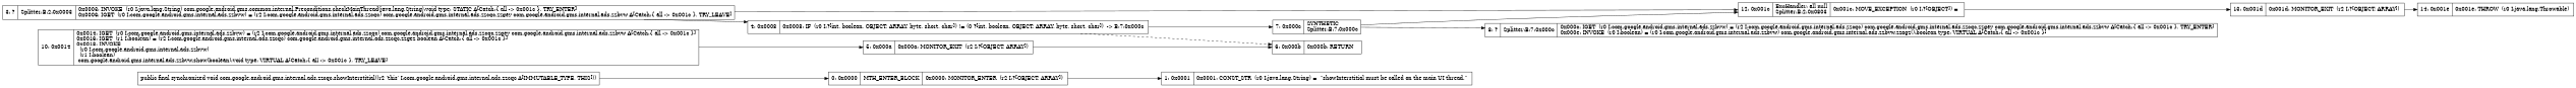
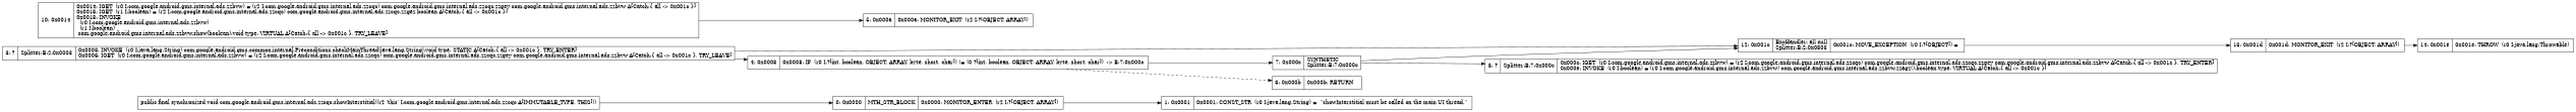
  digraph {
    rankdir=LR
    node [shape=record]
-   n1 [label="{0\:\ 0x0000|MTH_ENTER_BLOCK\l|0x0000: MONITOR_ENTER  (r2 I:?[OBJECT, ARRAY]) \l}"]
+   n1 [label="{0\:\ 0x0000|MTH_STR_BLOCK\l|0x0000: MONITOR_ENTER  (r2 I:?[OBJECT, ARRAY]) \l}"]
    n2 [label="{1\:\ 0x0001|0x0001: CONST_STR  (r0 I:java.lang.String) =  \"showInterstitial must be called on the main UI thread.\" \l}"]
    n3 [label="{3\:\ ?|Splitter:B:2:0x0003\l|0x0003: INVOKE  (r0 I:java.lang.String) com.google.android.gms.common.internal.Preconditions.checkMainThread(java.lang.String):void type: STATIC A[Catch:\{ all \-\> 0x001c \}, TRY_ENTER]\l0x0006: IGET  (r0 I:com.google.android.gms.internal.ads.zzbvw) = (r2 I:com.google.android.gms.internal.ads.zzcqc) com.google.android.gms.internal.ads.zzcqc.zzgey com.google.android.gms.internal.ads.zzbvw A[Catch:\{ all \-\> 0x001c \}, TRY_LEAVE]\l}"]
    n4 [label="{12\:\ 0x001c|ExcHandler: all null\lSplitter:B:2:0x0803\l|0x001c: MOVE_EXCEPTION  (r0 I:?[OBJECT]) =  \l}"]
    n5 [label="{4\:\ 0x0008|0x0008: IF  (r0 I:?[int, boolean, OBJECT, ARRAY, byte, short, char]) != (0 ?[int, boolean, OBJECT, ARRAY, byte, short, char])  \-\> B:7:0x000c \l}"]
    n6 [label="{13\:\ 0x001d|0x001d: MONITOR_EXIT  (r2 I:?[OBJECT, ARRAY]) \l}"]
    n7 [label="{7\:\ 0x000c|SYNTHETIC\lSplitter:B:7:0x000c\l}"]
    n8 [label="{6\:\ 0x000b|0x000b: RETURN   \l}"]
    n9 [label="{5\:\ 0x000a|0x000a: MONITOR_EXIT  (r2 I:?[OBJECT, ARRAY]) \l}"]
    n10 [label="{8\:\ ?|Splitter:B:7:0x000c\l|0x000c: IGET  (r0 I:com.google.android.gms.internal.ads.zzbvw) = (r2 I:com.google.android.gms.internal.ads.zzcqc) com.google.android.gms.internal.ads.zzcqc.zzgey com.google.android.gms.internal.ads.zzbvw A[Catch:\{ all \-\> 0x001c \}, TRY_ENTER]\l0x000e: INVOKE  (r0 I:boolean) = (r0 I:com.google.android.gms.internal.ads.zzbvw) com.google.android.gms.internal.ads.zzbvw.zzagz():boolean type: VIRTUAL A[Catch:\{ all \-\> 0x001c \}]\l}"]
    n11 [label="{10\:\ 0x0014|0x0014: IGET  (r0 I:com.google.android.gms.internal.ads.zzbvw) = (r2 I:com.google.android.gms.internal.ads.zzcqc) com.google.android.gms.internal.ads.zzcqc.zzgey com.google.android.gms.internal.ads.zzbvw A[Catch:\{ all \-\> 0x001c \}]\l0x0016: IGET  (r1 I:boolean) = (r2 I:com.google.android.gms.internal.ads.zzcqc) com.google.android.gms.internal.ads.zzcqc.zzgez boolean A[Catch:\{ all \-\> 0x001c \}]\l0x0018: INVOKE  \l  (r0 I:com.google.android.gms.internal.ads.zzbvw)\l  (r1 I:boolean)\l com.google.android.gms.internal.ads.zzbvw.show(boolean):void type: VIRTUAL A[Catch:\{ all \-\> 0x001c \}, TRY_LEAVE]\l}"]
    n12 [label="{14\:\ 0x001e|0x001e: THROW  (r0 I:java.lang.Throwable) \l}"]
    n13 [label="{public final synchronized void com.google.android.gms.internal.ads.zzcqc.showInterstitial((r2 'this' I:com.google.android.gms.internal.ads.zzcqc A[IMMUTABLE_TYPE, THIS])) }"]
    n1 -> n2
    n3 -> n4
    n3 -> n5
    n4 -> n6
    n5 -> n7
    n5 -> n8 [style=dashed]
    n6 -> n12
    n7 -> n4
    n7 -> n10
-   n9 -> n8
    n11 -> n9
    n13 -> n1
  }
